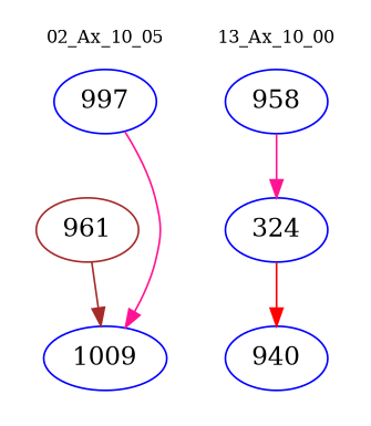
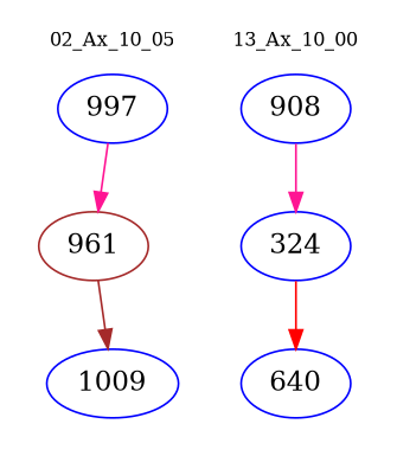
  digraph {
    node [color=blue]
    edge [color=deeppink]
    n1 [label=997]
    n2 [color=brown label=961]
    n3 [label=1009]
-   n4 [label=958]
+   n4 [label=908]
    n5 [label=324]
-   n6 [label=940]
+   n6 [label=640]
    subgraph cluster_1 {
      color=white
      fontsize=10
      label="02_Ax_10_05"
      n1
      n2
      n3
    }
    subgraph cluster_2 {
      color=white
      fontsize=10
      label="13_Ax_10_00"
      n4
      n5
      n6
    }
-   n1 -> n3
+   n1 -> n2
    n2 -> n3 [color=brown]
    n4 -> n5
    n5 -> n6 [color=red]
  }
